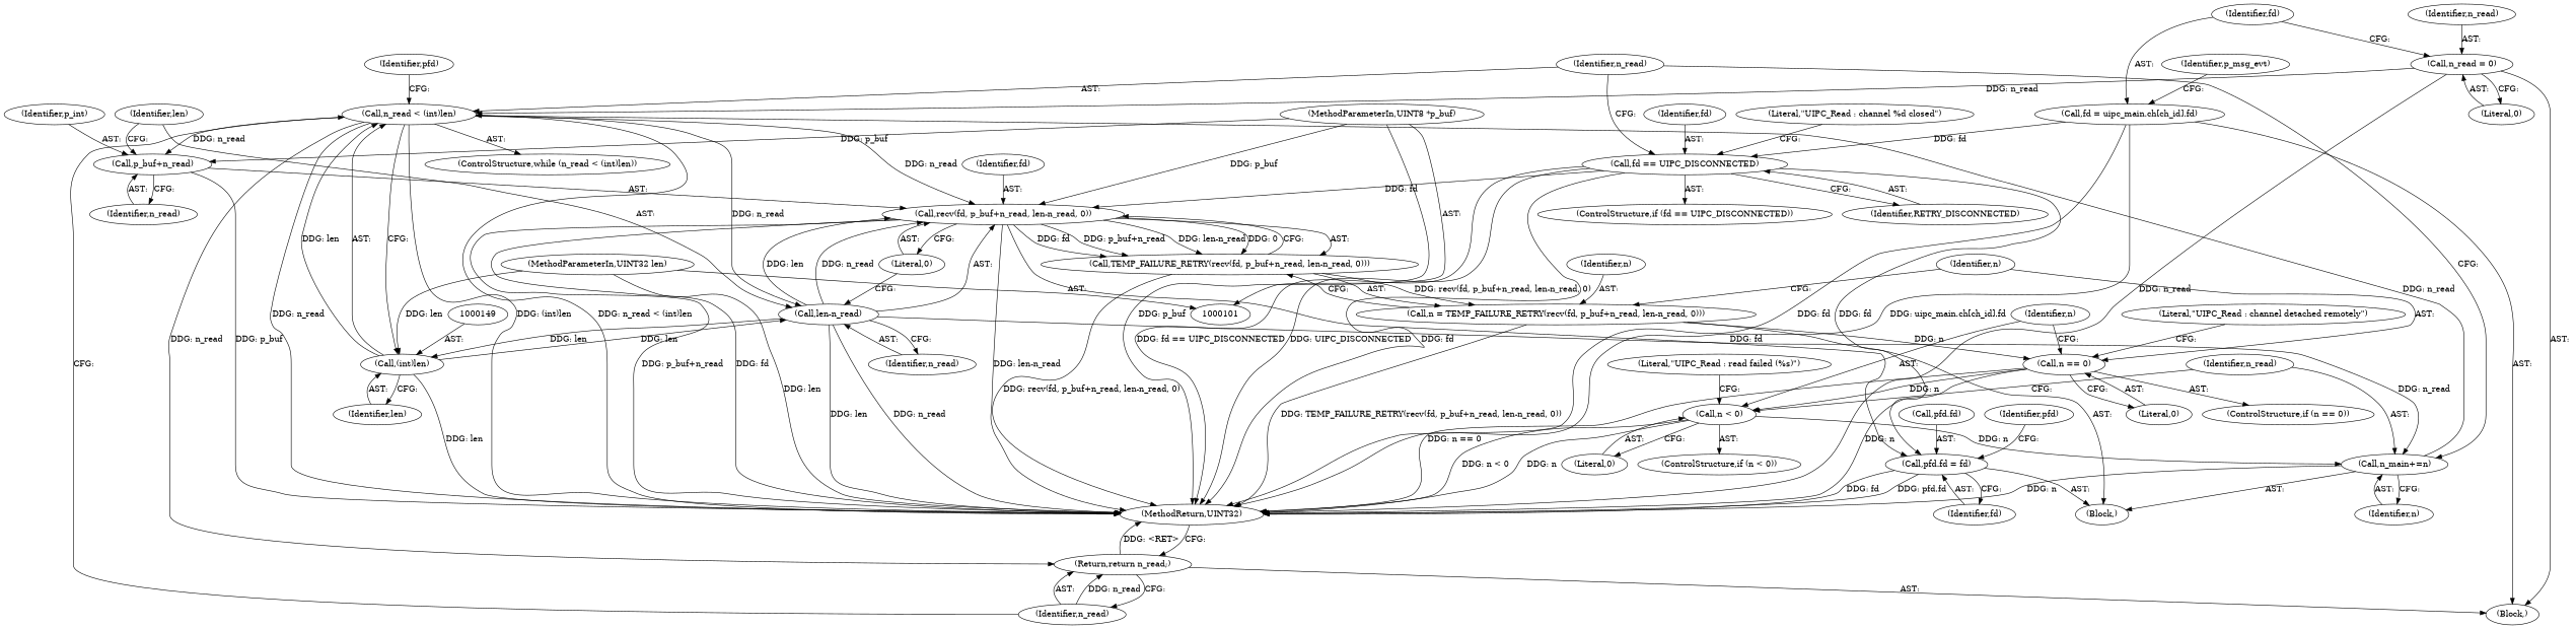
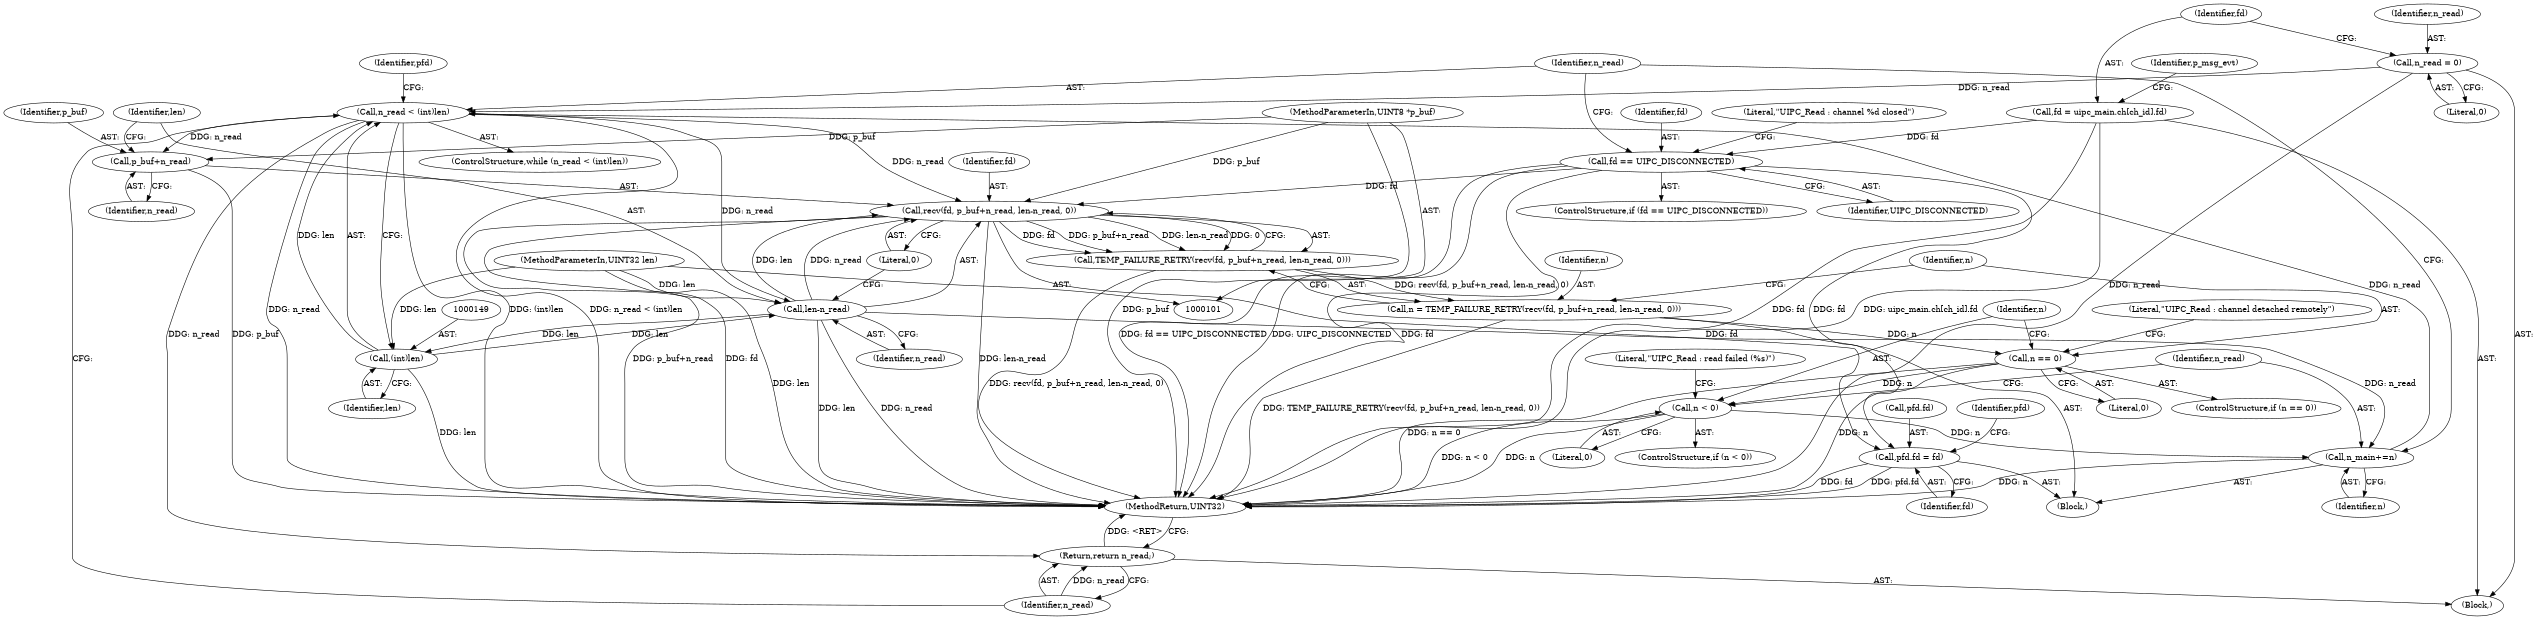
  digraph {
    n1 [label="(Call,n_read < (int)len)"]
    n2 [label="(Call,recv(fd, p_buf+n_read, len-n_read, 0))"]
    n3 [label="(Call,(int)len)"]
    n4 [label="(Call,len-n_read)"]
    n5 [label="(Call,p_buf+n_read)"]
    n6 [label="(Return,return n_read;)"]
    n7 [label="(MethodReturn,UINT32)"]
    n8 [label="(ControlStructure,while (n_read < (int)len))"]
    n9 [label="(Call,TEMP_FAILURE_RETRY(recv(fd, p_buf+n_read, len-n_read, 0)))"]
    n10 [label="(Call,pfd.fd = fd)"]
    n11 [label="(Literal,0)"]
    n12 [label="(Identifier,len)"]
    n13 [label="(Call,n_main+=n)"]
    n14 [label="(Identifier,n_read)"]
    n15 [label="(Identifier,n_read)"]
    n16 [label="(Block,)"]
    n17 [label="(Identifier,n_read)"]
    n18 [label="(Call,n_read = 0)"]
    n19 [label="(Literal,0)"]
    n20 [label="(Block,)"]
    n21 [label="(Identifier,n)"]
    n22 [label="(Call,n < 0)"]
    n23 [label="(ControlStructure,if (n < 0))"]
    n24 [label="(Literal,0)"]
    n25 [label="(Call,n == 0)"]
    n26 [label="(Literal,0)"]
    n27 [label="(ControlStructure,if (n == 0))"]
    n28 [label="(Call,n = TEMP_FAILURE_RETRY(recv(fd, p_buf+n_read, len-n_read, 0)))"]
    n29 [label="(Identifier,fd)"]
    n30 [label="(Call,fd == UIPC_DISCONNECTED)"]
    n31 [label="(ControlStructure,if (fd == UIPC_DISCONNECTED))"]
-   n32 [label="(Identifier,RETRY_DISCONNECTED)"]
+   n32 [label="(Identifier,UIPC_DISCONNECTED)"]
    n33 [label="(Call,fd = uipc_main.ch[ch_id].fd)"]
    n34 [label="(MethodParameterIn,UINT8 *p_buf)"]
    1000101
    n36 [label="(MethodParameterIn,UINT32 len)"]
    n37 [label="(Call,pfd.fd)"]
    n38 [label="(Literal,\"UIPC_Read : read failed (%s)\")"]
    n39 [label="(Identifier,pfd)"]
    n40 [label="(Identifier,n_read)"]
    n41 [label="(Identifier,n)"]
    n42 [label="(Identifier,len)"]
    n43 [label="(Identifier,p_msg_evt)"]
    n44 [label="(Identifier,fd)"]
    n45 [label="(Literal,\"UIPC_Read : channel detached remotely\")"]
    n46 [label="(Identifier,n)"]
    n47 [label="(Identifier,fd)"]
    n48 [label="(Identifier,fd)"]
    n49 [label="(Identifier,n)"]
    n50 [label="(Literal,\"UIPC_Read : channel %d closed\")"]
    n51 [label="(Identifier,pfd)"]
-   n52 [label="(Identifier,p_int)"]
+   n52 [label="(Identifier,p_buf)"]
    n53 [label="(Identifier,n_read)"]
    n54 [label="(Identifier,n_read)"]
    1000149
    n1 -> n2 [label="DDG: n_read"]
    n1 -> n3 [label="CFG: "]
    n1 -> n4 [label="DDG: n_read"]
    n1 -> n5 [label="DDG: n_read"]
    n1 -> n6 [label="DDG: n_read"]
    n1 -> n7 [label="DDG: (int)len"]
    n1 -> n7 [label="DDG: n_read < (int)len"]
    n1 -> n7 [label="DDG: n_read"]
    n1 -> n8 [label="AST: "]
    n2 -> n7 [label="DDG: p_buf+n_read"]
    n2 -> n7 [label="DDG: fd"]
    n2 -> n7 [label="DDG: len-n_read"]
    n2 -> n9 [label="AST: "]
    n2 -> n9 [label="DDG: fd"]
    n2 -> n9 [label="DDG: p_buf+n_read"]
    n2 -> n9 [label="DDG: len-n_read"]
    n2 -> n9 [label="DDG: 0"]
    n2 -> n10 [label="DDG: fd"]
    n2 -> n11 [label="CFG: "]
    n3 -> n1 [label="AST: "]
    n3 -> n1 [label="DDG: len"]
    n3 -> n4 [label="DDG: len"]
    n3 -> n7 [label="DDG: len"]
    n3 -> n12 [label="CFG: "]
    n4 -> n2 [label="AST: "]
    n4 -> n2 [label="DDG: len"]
    n4 -> n2 [label="DDG: n_read"]
    n4 -> n3 [label="DDG: len"]
    n4 -> n7 [label="DDG: len"]
    n4 -> n7 [label="DDG: n_read"]
    n4 -> n13 [label="DDG: n_read"]
    n4 -> n14 [label="CFG: "]
    n5 -> n2 [label="AST: "]
    n5 -> n7 [label="DDG: p_buf"]
    n5 -> n15 [label="CFG: "]
    n6 -> n7 [label="DDG: <RET>"]
    n6 -> n16 [label="AST: "]
    n6 -> n17 [label="CFG: "]
    n7 -> n6 [label="CFG: "]
    n9 -> n2 [label="CFG: "]
    n9 -> n7 [label="DDG: recv(fd, p_buf+n_read, len-n_read, 0)"]
    n9 -> n28 [label="AST: "]
    n9 -> n28 [label="DDG: recv(fd, p_buf+n_read, len-n_read, 0)"]
    n10 -> n7 [label="DDG: pfd.fd"]
    n10 -> n7 [label="DDG: fd"]
    n10 -> n20 [label="AST: "]
    n10 -> n29 [label="CFG: "]
    n11 -> n2 [label="AST: "]
    n11 -> n4 [label="CFG: "]
    n12 -> n3 [label="AST: "]
    n13 -> n1 [label="DDG: n_read"]
    n13 -> n7 [label="DDG: n"]
    n13 -> n20 [label="AST: "]
    n13 -> n21 [label="CFG: "]
    n14 -> n4 [label="AST: "]
    n15 -> n5 [label="AST: "]
    n17 -> n1 [label="CFG: "]
    n17 -> n6 [label="AST: "]
    n17 -> n6 [label="DDG: n_read"]
    n18 -> n1 [label="DDG: n_read"]
    n18 -> n7 [label="DDG: n_read"]
    n18 -> n16 [label="AST: "]
    n18 -> n19 [label="CFG: "]
    n19 -> n18 [label="AST: "]
    n21 -> n13 [label="AST: "]
    n22 -> n7 [label="DDG: n < 0"]
    n22 -> n7 [label="DDG: n"]
    n22 -> n13 [label="DDG: n"]
    n22 -> n23 [label="AST: "]
    n22 -> n24 [label="CFG: "]
    n24 -> n22 [label="AST: "]
    n25 -> n7 [label="DDG: n"]
    n25 -> n7 [label="DDG: n == 0"]
    n25 -> n22 [label="DDG: n"]
    n25 -> n26 [label="CFG: "]
    n25 -> n27 [label="AST: "]
    n26 -> n25 [label="AST: "]
    n28 -> n7 [label="DDG: TEMP_FAILURE_RETRY(recv(fd, p_buf+n_read, len-n_read, 0))"]
    n28 -> n9 [label="CFG: "]
    n28 -> n20 [label="AST: "]
    n28 -> n25 [label="DDG: n"]
    n29 -> n10 [label="AST: "]
    n30 -> n2 [label="DDG: fd"]
    n30 -> n7 [label="DDG: fd == UIPC_DISCONNECTED"]
    n30 -> n7 [label="DDG: UIPC_DISCONNECTED"]
    n30 -> n7 [label="DDG: fd"]
    n30 -> n10 [label="DDG: fd"]
    n30 -> n31 [label="AST: "]
    n30 -> n32 [label="CFG: "]
    n32 -> n30 [label="AST: "]
    n33 -> n7 [label="DDG: fd"]
    n33 -> n7 [label="DDG: uipc_main.ch[ch_id].fd"]
    n33 -> n16 [label="AST: "]
    n33 -> n30 [label="DDG: fd"]
    n34 -> n2 [label="DDG: p_buf"]
    n34 -> n5 [label="DDG: p_buf"]
    n34 -> n7 [label="DDG: p_buf"]
    n34 -> 1000101 [label="AST: "]
    n36 -> n3 [label="DDG: len"]
+   n36 -> n4 [label="DDG: len"]
    n36 -> n7 [label="DDG: len"]
    n36 -> 1000101 [label="AST: "]
    n37 -> n10 [label="AST: "]
    n38 -> n22 [label="CFG: "]
    n39 -> n10 [label="CFG: "]
    n40 -> n13 [label="AST: "]
    n40 -> n22 [label="CFG: "]
    n41 -> n28 [label="AST: "]
    n42 -> n4 [label="AST: "]
    n42 -> n5 [label="CFG: "]
    n43 -> n33 [label="CFG: "]
    n44 -> n18 [label="CFG: "]
    n44 -> n33 [label="AST: "]
    n45 -> n25 [label="CFG: "]
    n46 -> n22 [label="AST: "]
    n46 -> n25 [label="CFG: "]
    n47 -> n30 [label="AST: "]
    n48 -> n2 [label="AST: "]
    n49 -> n25 [label="AST: "]
    n49 -> n28 [label="CFG: "]
    n50 -> n30 [label="CFG: "]
    n51 -> n1 [label="CFG: "]
    n52 -> n5 [label="AST: "]
    n53 -> n1 [label="AST: "]
    n53 -> n13 [label="CFG: "]
    n53 -> n30 [label="CFG: "]
    n54 -> n18 [label="AST: "]
    1000149 -> n3 [label="AST: "]
  }
